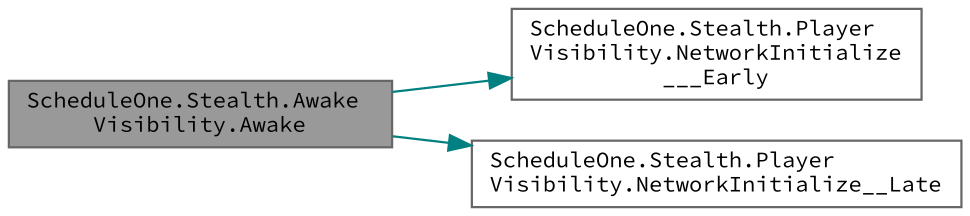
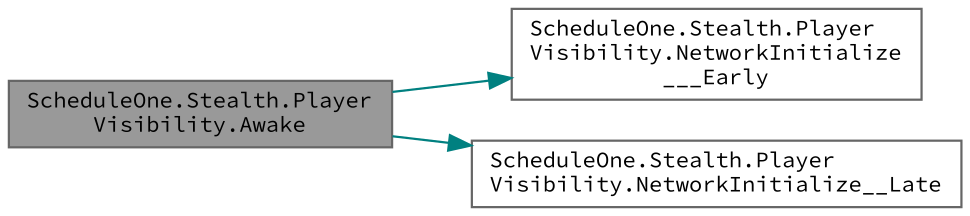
  digraph {
    rankdir=LR
    fontname="Source Code Pro"
    node [color=grey40 fillcolor=white fontname="Source Code Pro" fontsize=10 shape=box style=filled]
    edge [color=teal fontname="Source Code Pro" fontsize=10 labelfontname=Helvetica labelfontsize=10 style=solid]
-   n1 [color=gray40 fillcolor=grey60 fontcolor=black height=0.2 label="ScheduleOne.Stealth.Awake\lVisibility.Awake" width=0.4]
+   n1 [color=gray40 fillcolor=grey60 fontcolor=black height=0.2 label="ScheduleOne.Stealth.Player\lVisibility.Awake" width=0.4]
    n2 [height=0.2 label="ScheduleOne.Stealth.Player\lVisibility.NetworkInitialize\l___Early" width=0.4]
    n3 [height=0.2 label="ScheduleOne.Stealth.Player\lVisibility.NetworkInitialize__Late" width=0.4]
    n1 -> n2
    n1 -> n3
  }
